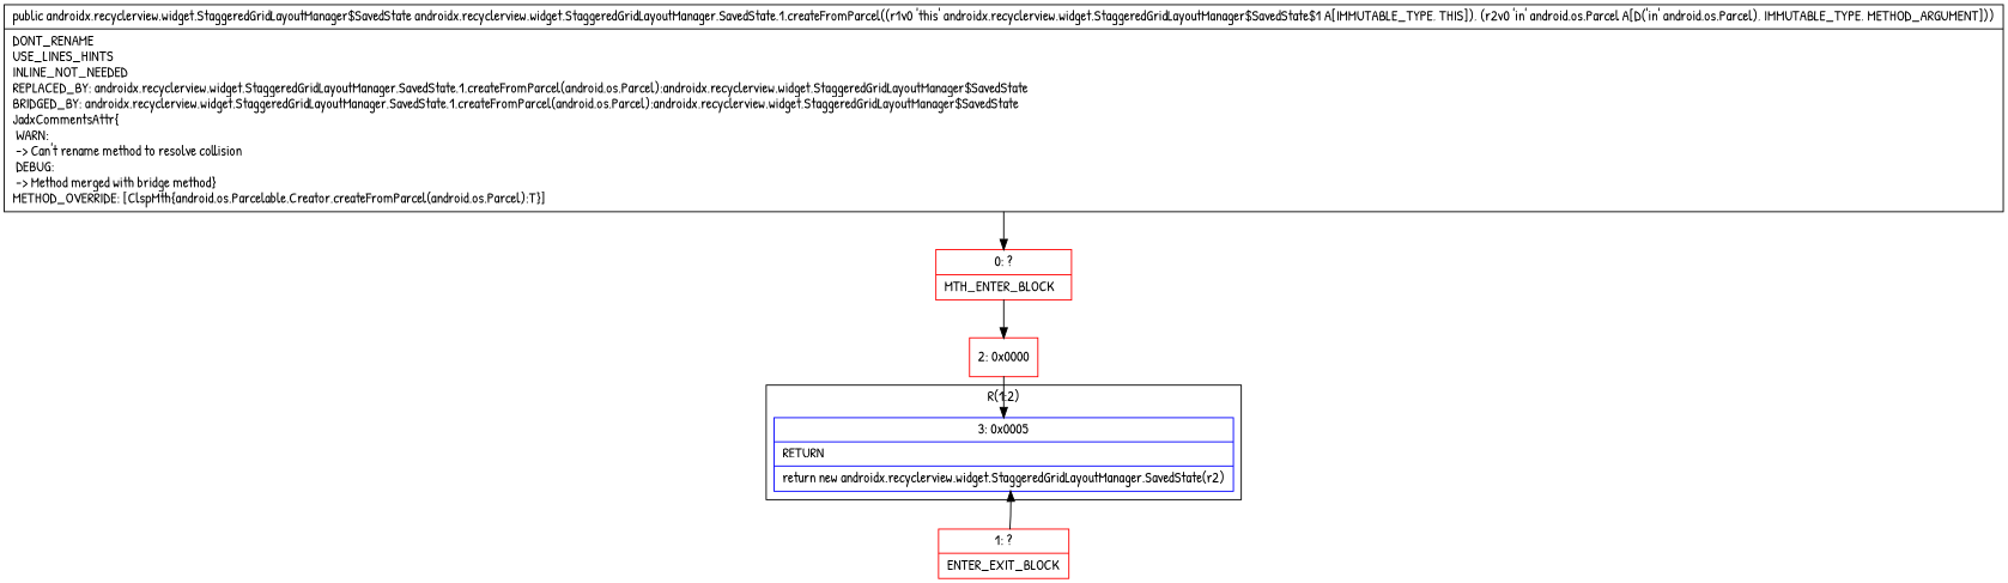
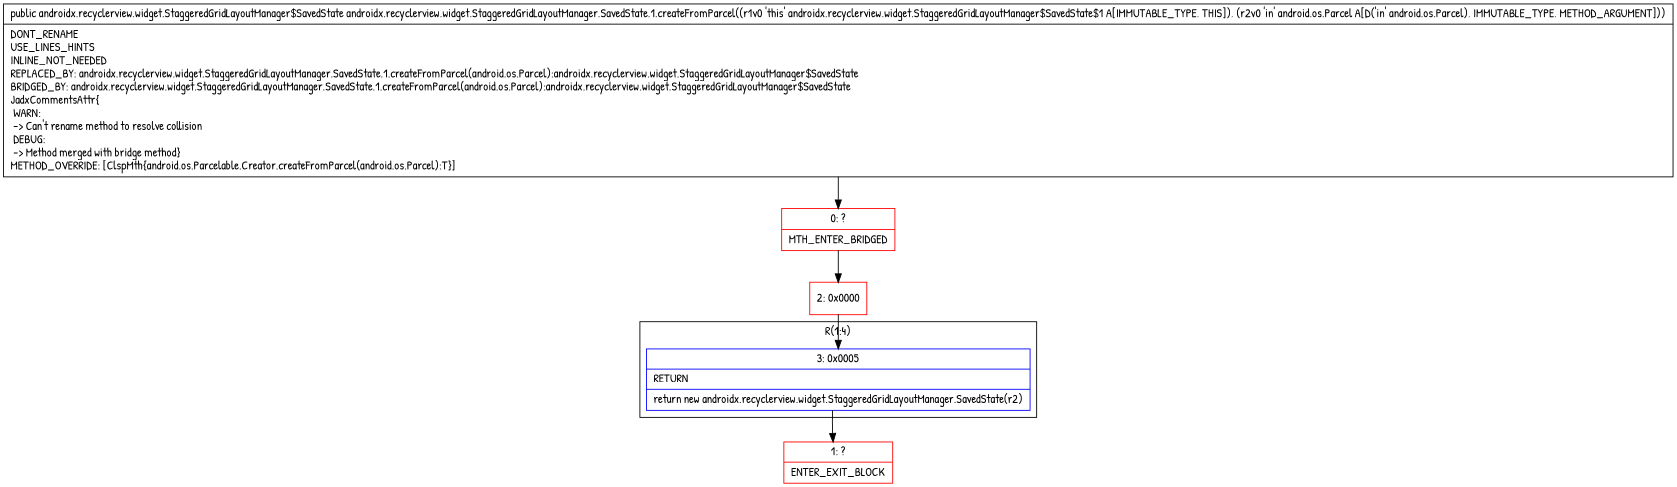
  digraph {
    fontname="Patrick Hand"
    node [color=red fontname="Patrick Hand" shape=record]
    edge [fontname="Patrick Hand"]
    n1 [color=blue label="{3\:\ 0x0005|RETURN\l|return new androidx.recyclerview.widget.StaggeredGridLayoutManager.SavedState(r2)\l}"]
    n2 [label="{1\:\ ?|ENTER_EXIT_BLOCK\l}"]
-   n3 [label="{0\:\ ?|MTH_ENTER_BLOCK\l}"]
+   n3 [label="{0\:\ ?|MTH_ENTER_BRIDGED\l}"]
    n4 [label="{2\:\ 0x0000}"]
    n5 [label="{public androidx.recyclerview.widget.StaggeredGridLayoutManager$SavedState androidx.recyclerview.widget.StaggeredGridLayoutManager.SavedState.1.createFromParcel((r1v0 'this' androidx.recyclerview.widget.StaggeredGridLayoutManager$SavedState$1 A[IMMUTABLE_TYPE, THIS]), (r2v0 'in' android.os.Parcel A[D('in' android.os.Parcel), IMMUTABLE_TYPE, METHOD_ARGUMENT]))  | DONT_RENAME\lUSE_LINES_HINTS\lINLINE_NOT_NEEDED\lREPLACED_BY: androidx.recyclerview.widget.StaggeredGridLayoutManager.SavedState.1.createFromParcel(android.os.Parcel):androidx.recyclerview.widget.StaggeredGridLayoutManager$SavedState\lBRIDGED_BY: androidx.recyclerview.widget.StaggeredGridLayoutManager.SavedState.1.createFromParcel(android.os.Parcel):androidx.recyclerview.widget.StaggeredGridLayoutManager$SavedState\lJadxCommentsAttr\{\l WARN: \l \-\> Can't rename method to resolve collision\l DEBUG: \l \-\> Method merged with bridge method\}\lMETHOD_OVERRIDE: [ClspMth\{android.os.Parcelable.Creator.createFromParcel(android.os.Parcel):T\}]\l}" color=""]
    subgraph cluster_1 {
-     label="R(1:2)"
+     label="R(1:4)"
      n1
    }
-   n2 -> n1
+   n1 -> n2
    n3 -> n4
    n4 -> n1
    n5 -> n3
  }
